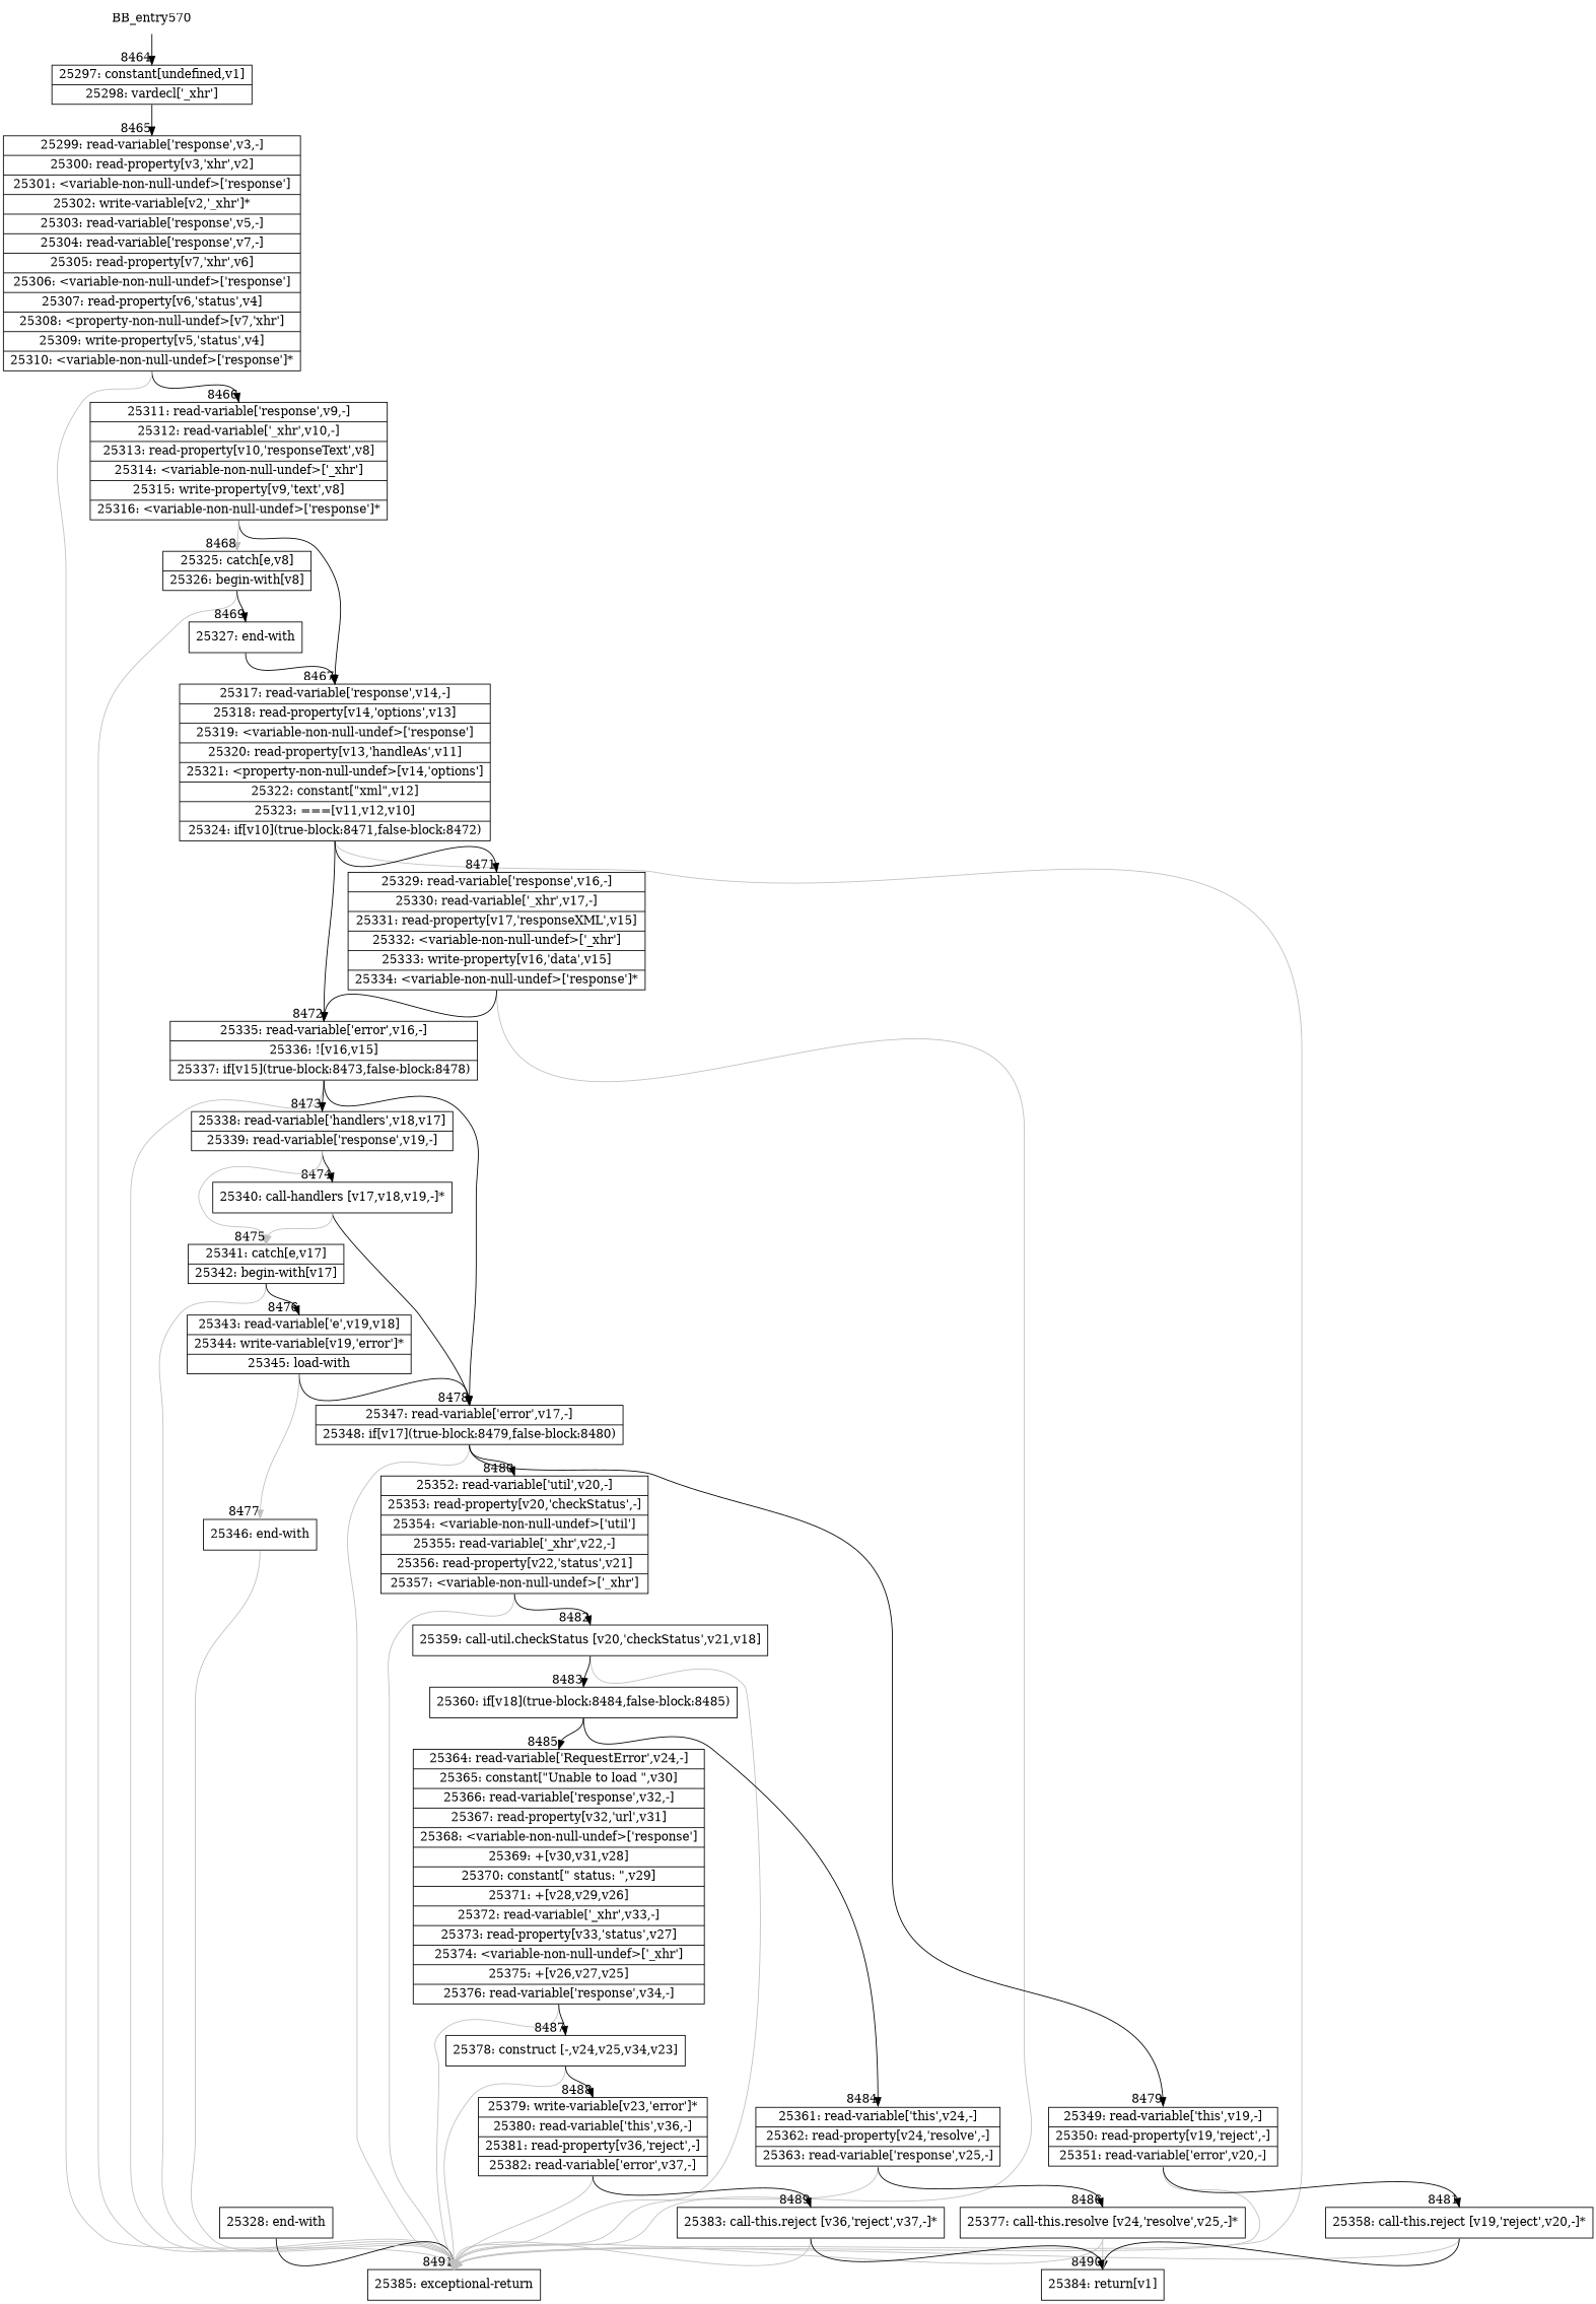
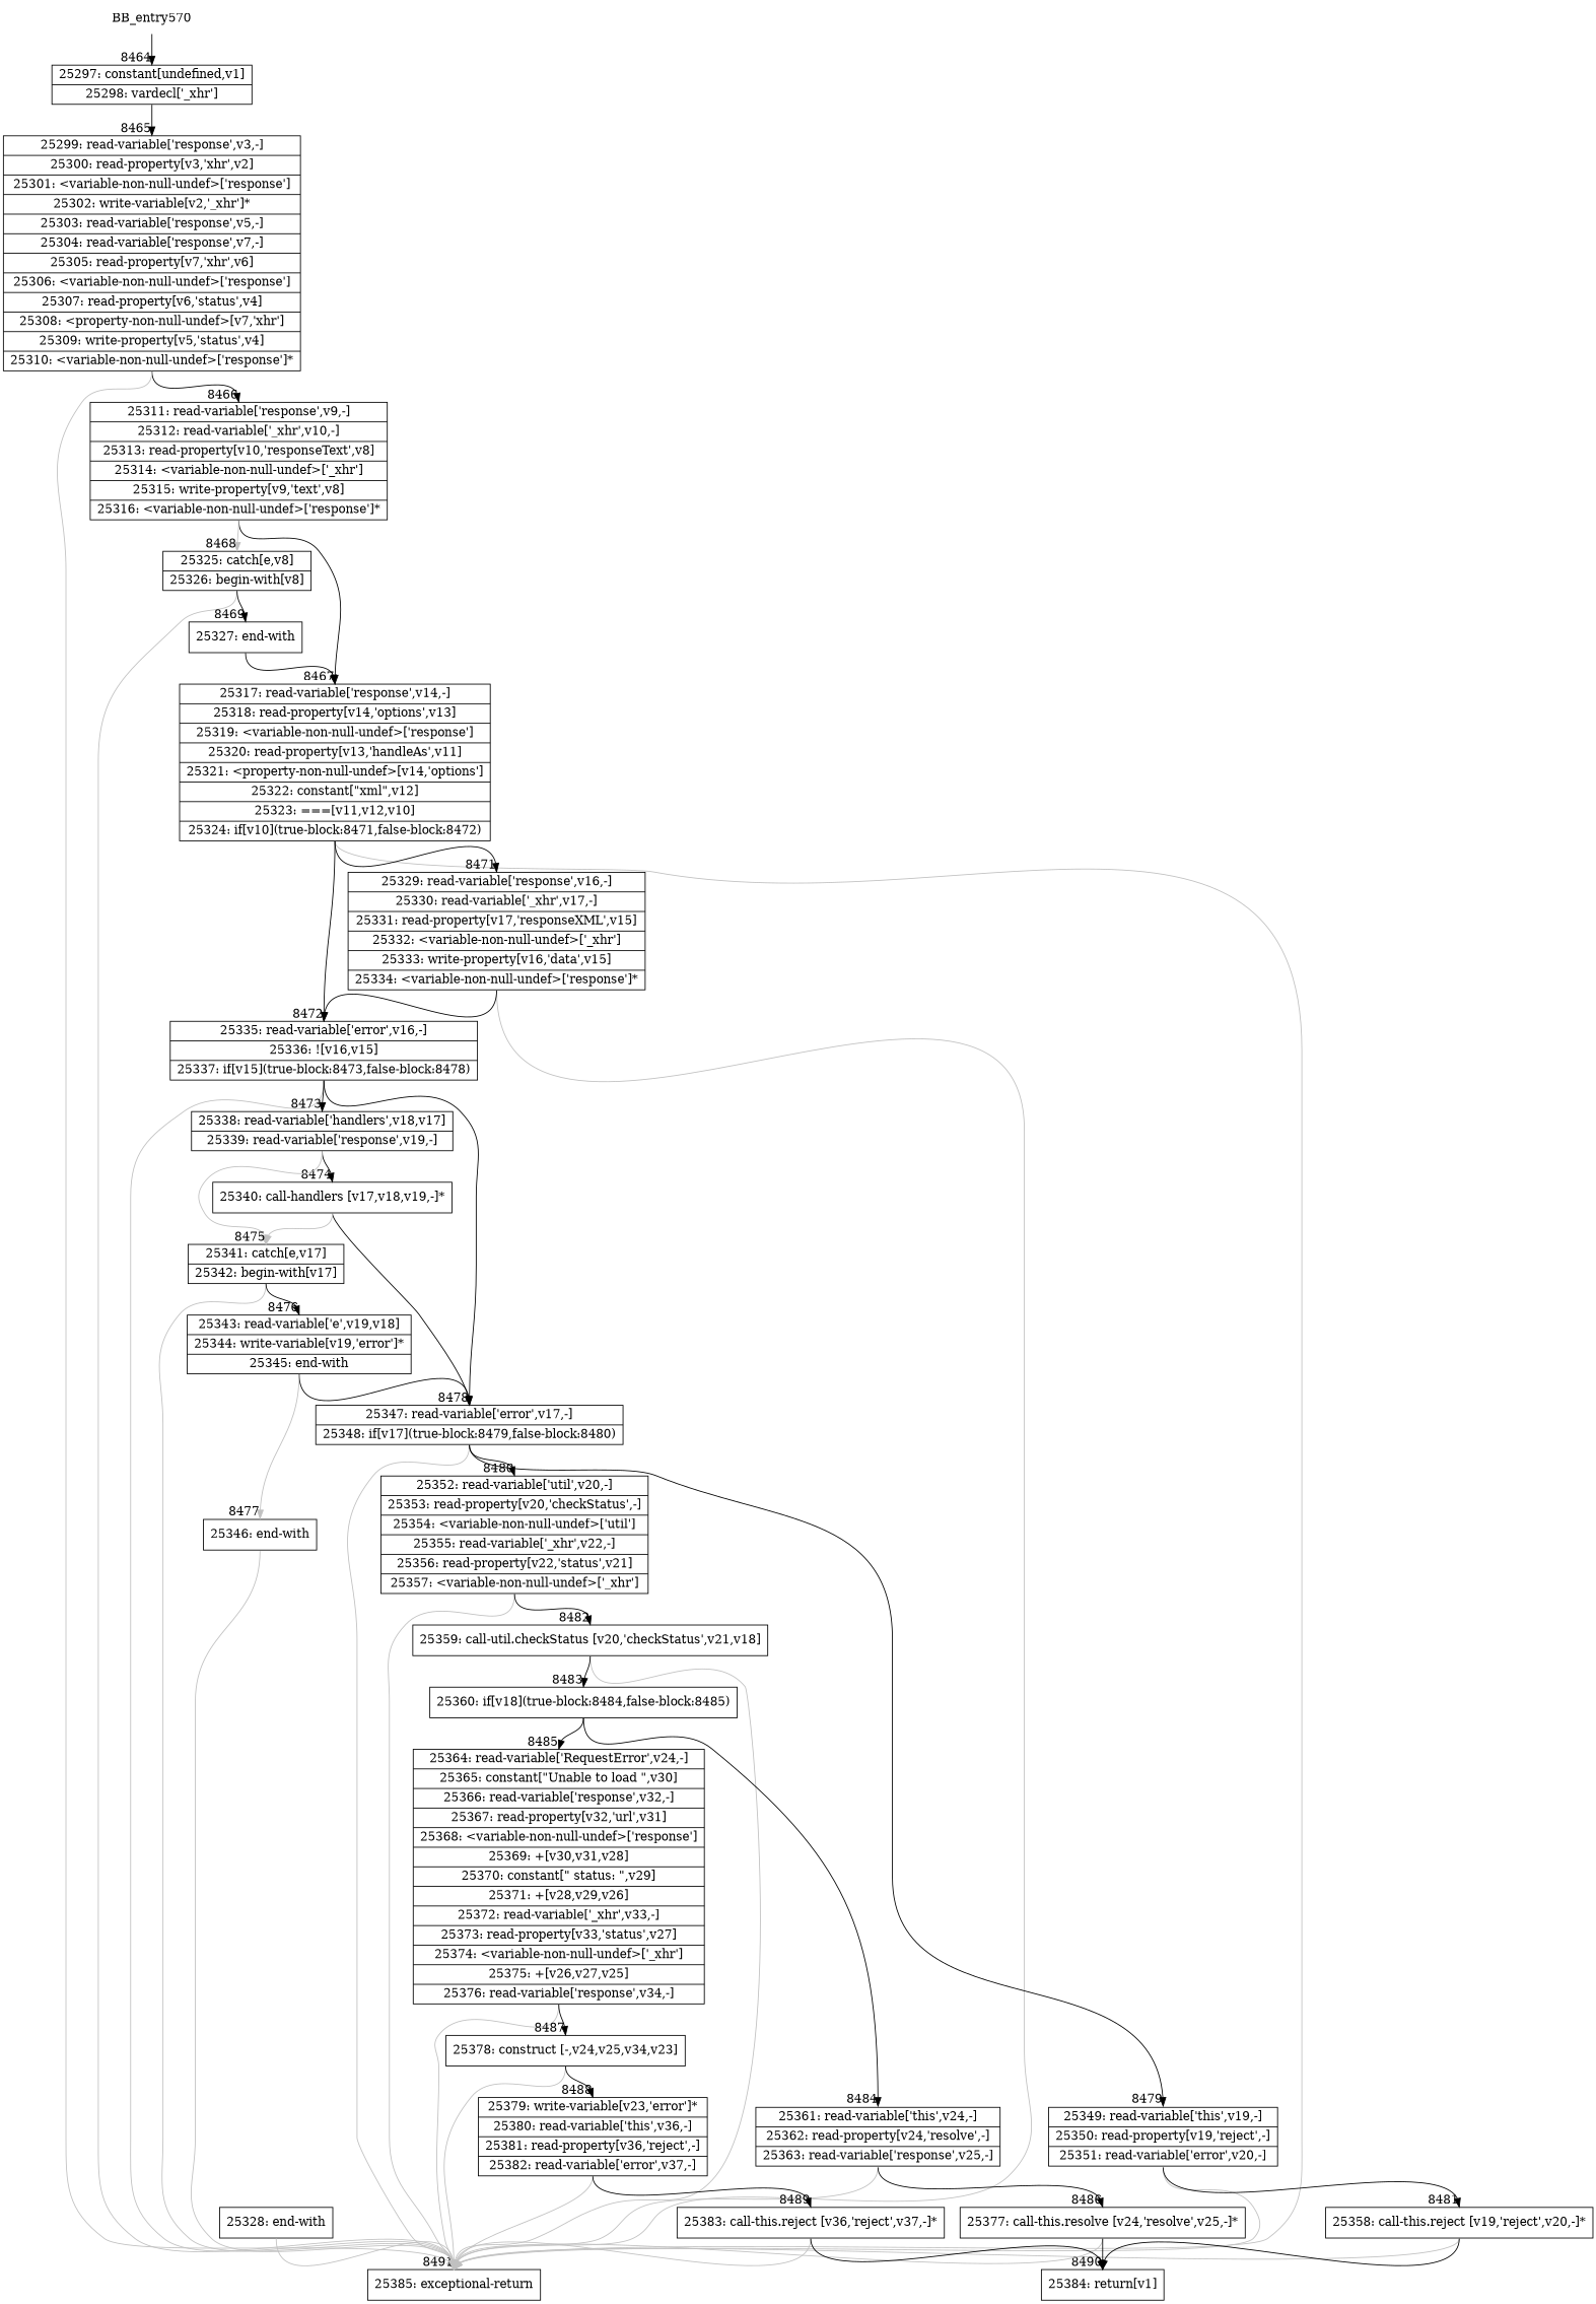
  digraph {
    rankdir=TD
    node [shape=record]
    edge [headport=n tailport=s]
    BB_entry570 [shape=none]
    n2 [label="{25297: constant[undefined,v1]|25298: vardecl['_xhr']}"]
    n3 [label="{25299: read-variable['response',v3,-]|25300: read-property[v3,'xhr',v2]|25301: \<variable-non-null-undef\>['response']|25302: write-variable[v2,'_xhr']*|25303: read-variable['response',v5,-]|25304: read-variable['response',v7,-]|25305: read-property[v7,'xhr',v6]|25306: \<variable-non-null-undef\>['response']|25307: read-property[v6,'status',v4]|25308: \<property-non-null-undef\>[v7,'xhr']|25309: write-property[v5,'status',v4]|25310: \<variable-non-null-undef\>['response']*}"]
    n4 [label="{25311: read-variable['response',v9,-]|25312: read-variable['_xhr',v10,-]|25313: read-property[v10,'responseText',v8]|25314: \<variable-non-null-undef\>['_xhr']|25315: write-property[v9,'text',v8]|25316: \<variable-non-null-undef\>['response']*}"]
    n5 [label="{25385: exceptional-return}"]
    n6 [label="{25317: read-variable['response',v14,-]|25318: read-property[v14,'options',v13]|25319: \<variable-non-null-undef\>['response']|25320: read-property[v13,'handleAs',v11]|25321: \<property-non-null-undef\>[v14,'options']|25322: constant[\"xml\",v12]|25323: ===[v11,v12,v10]|25324: if[v10](true-block:8471,false-block:8472)}"]
    n7 [label="{25325: catch[e,v8]|25326: begin-with[v8]}"]
    n8 [label="{25329: read-variable['response',v16,-]|25330: read-variable['_xhr',v17,-]|25331: read-property[v17,'responseXML',v15]|25332: \<variable-non-null-undef\>['_xhr']|25333: write-property[v16,'data',v15]|25334: \<variable-non-null-undef\>['response']*}"]
    n9 [label="{25335: read-variable['error',v16,-]|25336: ![v16,v15]|25337: if[v15](true-block:8473,false-block:8478)}"]
    n10 [label="{25327: end-with}"]
    n11 [label="{25338: read-variable['handlers',v18,v17]|25339: read-variable['response',v19,-]}"]
    n12 [label="{25347: read-variable['error',v17,-]|25348: if[v17](true-block:8479,false-block:8480)}"]
    n13 [label="{25340: call-handlers [v17,v18,v19,-]*}"]
    n14 [label="{25341: catch[e,v17]|25342: begin-with[v17]}"]
    n15 [label="{25349: read-variable['this',v19,-]|25350: read-property[v19,'reject',-]|25351: read-variable['error',v20,-]}"]
    n16 [label="{25352: read-variable['util',v20,-]|25353: read-property[v20,'checkStatus',-]|25354: \<variable-non-null-undef\>['util']|25355: read-variable['_xhr',v22,-]|25356: read-property[v22,'status',v21]|25357: \<variable-non-null-undef\>['_xhr']}"]
    n17 [label="{25328: end-with}"]
-   n18 [label="{25343: read-variable['e',v19,v18]|25344: write-variable[v19,'error']*|25345: load-with}"]
+   n18 [label="{25343: read-variable['e',v19,v18]|25344: write-variable[v19,'error']*|25345: end-with}"]
    n19 [label="{25358: call-this.reject [v19,'reject',v20,-]*}"]
    n20 [label="{25359: call-util.checkStatus [v20,'checkStatus',v21,v18]}"]
    n21 [label="{25346: end-with}"]
    n22 [label="{25384: return[v1]}"]
    n23 [label="{25360: if[v18](true-block:8484,false-block:8485)}"]
    n24 [label="{25361: read-variable['this',v24,-]|25362: read-property[v24,'resolve',-]|25363: read-variable['response',v25,-]}"]
    n25 [label="{25364: read-variable['RequestError',v24,-]|25365: constant[\"Unable to load \",v30]|25366: read-variable['response',v32,-]|25367: read-property[v32,'url',v31]|25368: \<variable-non-null-undef\>['response']|25369: +[v30,v31,v28]|25370: constant[\" status: \",v29]|25371: +[v28,v29,v26]|25372: read-variable['_xhr',v33,-]|25373: read-property[v33,'status',v27]|25374: \<variable-non-null-undef\>['_xhr']|25375: +[v26,v27,v25]|25376: read-variable['response',v34,-]}"]
    n26 [label="{25377: call-this.resolve [v24,'resolve',v25,-]*}"]
    n27 [label="{25378: construct [-,v24,v25,v34,v23]}"]
    n28 [label="{25379: write-variable[v23,'error']*|25380: read-variable['this',v36,-]|25381: read-property[v36,'reject',-]|25382: read-variable['error',v37,-]}"]
    n29 [label="{25383: call-this.reject [v36,'reject',v37,-]*}"]
    BB_entry570 -> n2 [headlabel="    8464"]
    n2 -> n3 [headlabel="      8465"]
    n3 -> n4 [headlabel="      8466"]
    n3 -> n5 [color=gray headlabel="      8491"]
    n4 -> n6 [headlabel="      8467"]
    n4 -> n7 [color=gray headlabel="      8468"]
    n6 -> n5 [color=gray]
    n6 -> n8 [headlabel="      8471"]
    n6 -> n9 [headlabel="      8472"]
    n7 -> n5 [color=gray]
    n7 -> n10 [headlabel="      8469"]
    n8 -> n5 [color=gray]
    n8 -> n9
    n9 -> n5 [color=gray]
    n9 -> n11 [headlabel="      8473"]
    n9 -> n12 [headlabel="      8478"]
    n10 -> n6
    n11 -> n13 [headlabel="      8474"]
    n11 -> n14 [color=gray headlabel="      8475"]
    n12 -> n5 [color=gray]
    n12 -> n15 [headlabel="      8479"]
    n12 -> n16 [headlabel="      8480"]
    n13 -> n12
    n13 -> n14 [color=gray]
    n14 -> n5 [color=gray]
    n14 -> n18 [headlabel="      8476"]
    n15 -> n5 [color=gray]
    n15 -> n19 [headlabel="      8481"]
    n16 -> n5 [color=gray]
    n16 -> n20 [headlabel="      8482"]
-   n17 -> n5
+   n17 -> n5 [color=gray]
    n18 -> n12
    n18 -> n21 [color=gray headlabel="      8477"]
    n19 -> n5 [color=gray]
    n19 -> n22 [headlabel="      8490"]
    n20 -> n5 [color=gray]
    n20 -> n23 [headlabel="      8483"]
    n21 -> n5 [color=gray]
    n23 -> n24 [headlabel="      8484"]
    n23 -> n25 [headlabel="      8485"]
    n24 -> n5 [color=gray]
    n24 -> n26 [headlabel="      8486"]
    n25 -> n5 [color=gray]
    n25 -> n27 [headlabel="      8487"]
    n26 -> n5 [color=gray]
-   n26 -> n22 [color=gray]
+   n26 -> n22
    n27 -> n5 [color=gray]
    n27 -> n28 [headlabel="      8488"]
    n28 -> n5 [color=gray]
    n28 -> n29 [headlabel="      8489"]
    n29 -> n5 [color=gray]
    n29 -> n22
  }
